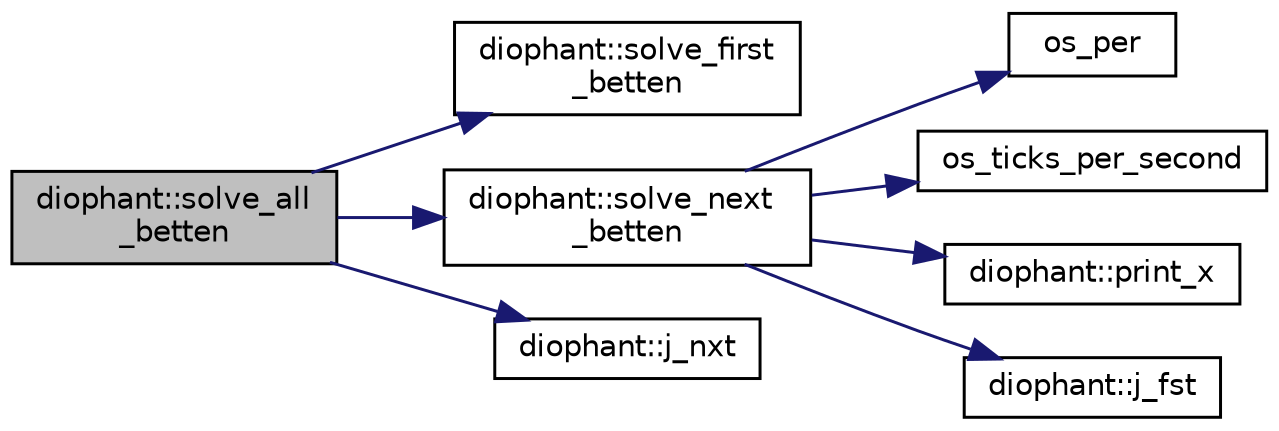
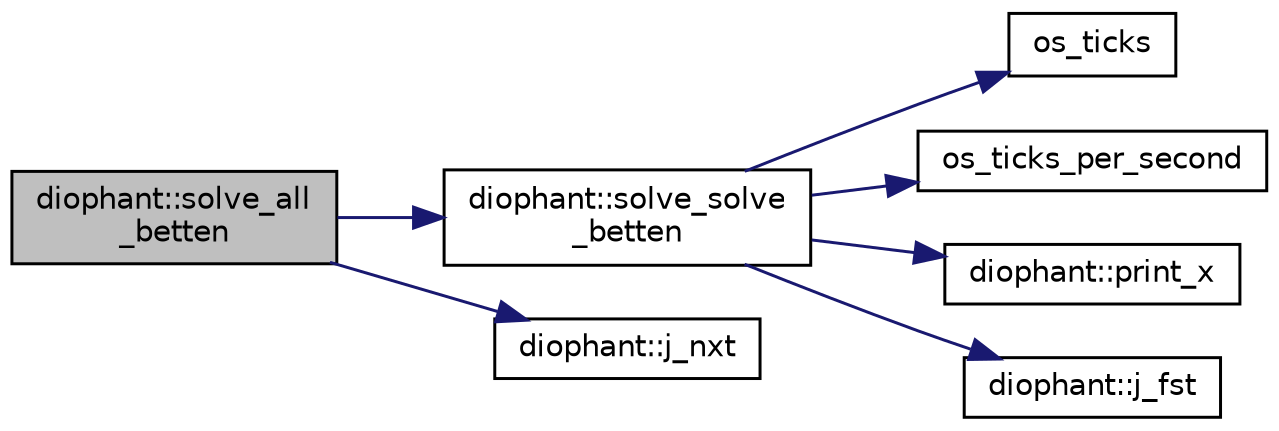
  digraph {
    rankdir=LR
    node [color=black fillcolor=white fontname=Helvetica fontsize=10 shape=record style=filled]
    edge [color=midnightblue fontname=Helvetica fontsize=10 labelfontname=Helvetica labelfontsize=10 style=solid]
    n1 [fillcolor=grey75 fontcolor=black height=0.2 label="diophant::solve_all\l_betten" width=0.4]
-   n2 [height=0.2 label="diophant::solve_first\l_betten" width=0.4]
-   n3 [height=0.2 label="diophant::solve_next\l_betten" width=0.4]
+   n3 [height=0.2 label="diophant::solve_solve\l_betten" width=0.4]
    n4 [height=0.2 label="diophant::j_nxt" width=0.4]
-   n5 [height=0.2 label=os_per width=0.4]
+   n5 [height=0.2 label=os_ticks width=0.4]
    n6 [height=0.2 label=os_ticks_per_second width=0.4]
    n7 [height=0.2 label="diophant::print_x" width=0.4]
    n8 [height=0.2 label="diophant::j_fst" width=0.4]
-   n1 -> n2
    n1 -> n3
    n1 -> n4
    n3 -> n5
    n3 -> n6
    n3 -> n7
    n3 -> n8
  }
